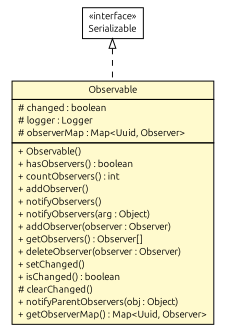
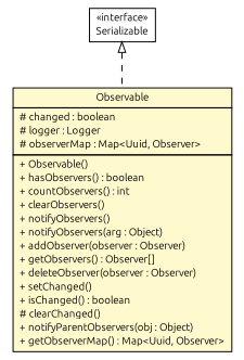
  digraph {
    nodesep=0.25
    ranksep=0.5
    fontname=Ubuntu
    node [fontcolor=black fontname=Ubuntu fontsize=10.0 shape=plaintext]
-   n1 [label=<<table title="sorcer.core.context.model.par.Observable" border="0" cellborder="1" cellspacing="0" cellpadding="2" port="p" bgcolor="lemonChiffon" href="./Observable.html"> 		<tr><td><table border="0" cellspacing="0" cellpadding="1"> <tr><td align="center" balign="center"> Observable </td></tr> 		</table></td></tr> 		<tr><td><table border="0" cellspacing="0" cellpadding="1"> <tr><td align="left" balign="left"> # changed : boolean </td></tr> <tr><td align="left" balign="left"> # logger : Logger </td></tr> <tr><td align="left" balign="left"> # observerMap : Map&lt;Uuid, Observer&gt; </td></tr> 		</table></td></tr> 		<tr><td><table border="0" cellspacing="0" cellpadding="1"> <tr><td align="left" balign="left"> + Observable() </td></tr> <tr><td align="left" balign="left"> + hasObservers() : boolean </td></tr> <tr><td align="left" balign="left"> + countObservers() : int </td></tr> <tr><td align="left" balign="left"> + addObserver() </td></tr> <tr><td align="left" balign="left"> + notifyObservers() </td></tr> <tr><td align="left" balign="left"> + notifyObservers(arg : Object) </td></tr> <tr><td align="left" balign="left"> + addObserver(observer : Observer) </td></tr> <tr><td align="left" balign="left"> + getObservers() : Observer[] </td></tr> <tr><td align="left" balign="left"> + deleteObserver(observer : Observer) </td></tr> <tr><td align="left" balign="left"> + setChanged() </td></tr> <tr><td align="left" balign="left"> + isChanged() : boolean </td></tr> <tr><td align="left" balign="left"> # clearChanged() </td></tr> <tr><td align="left" balign="left"> + notifyParentObservers(obj : Object) </td></tr> <tr><td align="left" balign="left"> + getObserverMap() : Map&lt;Uuid, Observer&gt; </td></tr> 		</table></td></tr> 		</table>>]
+   n1 [label=<<table title="sorcer.core.context.model.par.Observable" border="0" cellborder="1" cellspacing="0" cellpadding="2" port="p" bgcolor="lemonChiffon" href="./Observable.html"> 		<tr><td><table border="0" cellspacing="0" cellpadding="1"> <tr><td align="center" balign="center"> Observable </td></tr> 		</table></td></tr> 		<tr><td><table border="0" cellspacing="0" cellpadding="1"> <tr><td align="left" balign="left"> # changed : boolean </td></tr> <tr><td align="left" balign="left"> # logger : Logger </td></tr> <tr><td align="left" balign="left"> # observerMap : Map&lt;Uuid, Observer&gt; </td></tr> 		</table></td></tr> 		<tr><td><table border="0" cellspacing="0" cellpadding="1"> <tr><td align="left" balign="left"> + Observable() </td></tr> <tr><td align="left" balign="left"> + hasObservers() : boolean </td></tr> <tr><td align="left" balign="left"> + countObservers() : int </td></tr> <tr><td align="left" balign="left"> + clearObservers() </td></tr> <tr><td align="left" balign="left"> + notifyObservers() </td></tr> <tr><td align="left" balign="left"> + notifyObservers(arg : Object) </td></tr> <tr><td align="left" balign="left"> + addObserver(observer : Observer) </td></tr> <tr><td align="left" balign="left"> + getObservers() : Observer[] </td></tr> <tr><td align="left" balign="left"> + deleteObserver(observer : Observer) </td></tr> <tr><td align="left" balign="left"> + setChanged() </td></tr> <tr><td align="left" balign="left"> + isChanged() : boolean </td></tr> <tr><td align="left" balign="left"> # clearChanged() </td></tr> <tr><td align="left" balign="left"> + notifyParentObservers(obj : Object) </td></tr> <tr><td align="left" balign="left"> + getObserverMap() : Map&lt;Uuid, Observer&gt; </td></tr> 		</table></td></tr> 		</table>>]
    n2 [label=<<table title="java.io.Serializable" border="0" cellborder="1" cellspacing="0" cellpadding="2" port="p" href="http://docs.oracle.com/javase/7/docs/api/java/io/Serializable.html"> 		<tr><td><table border="0" cellspacing="0" cellpadding="1"> <tr><td align="center" balign="center"> &#171;interface&#187; </td></tr> <tr><td align="center" balign="center"> Serializable </td></tr> 		</table></td></tr> 		</table>>]
    n2 -> n1 [arrowtail=empty dir=back fontname=Ubuntu fontsize=10 headport=p labelfontname=Helvetica labelfontsize=10 style=dashed tailport=p]
  }
